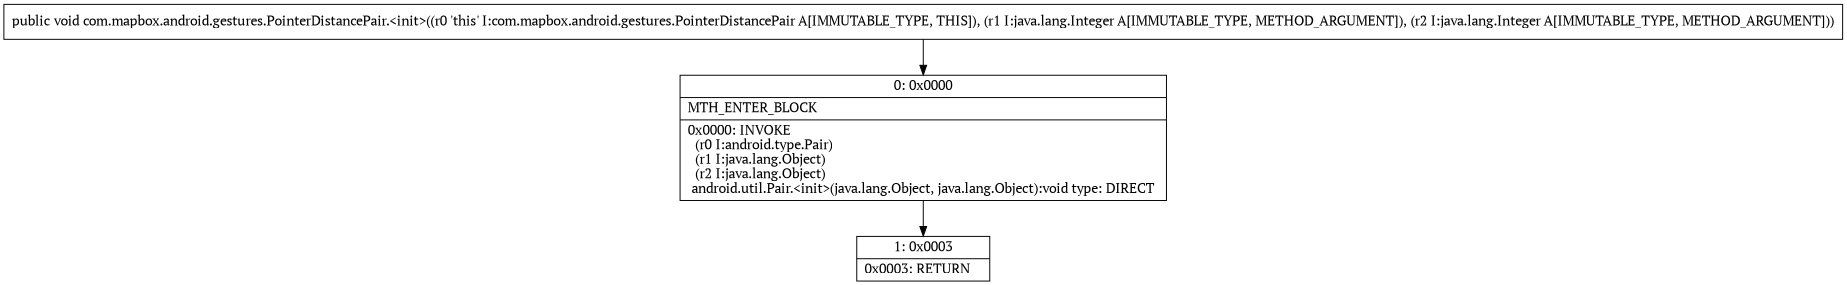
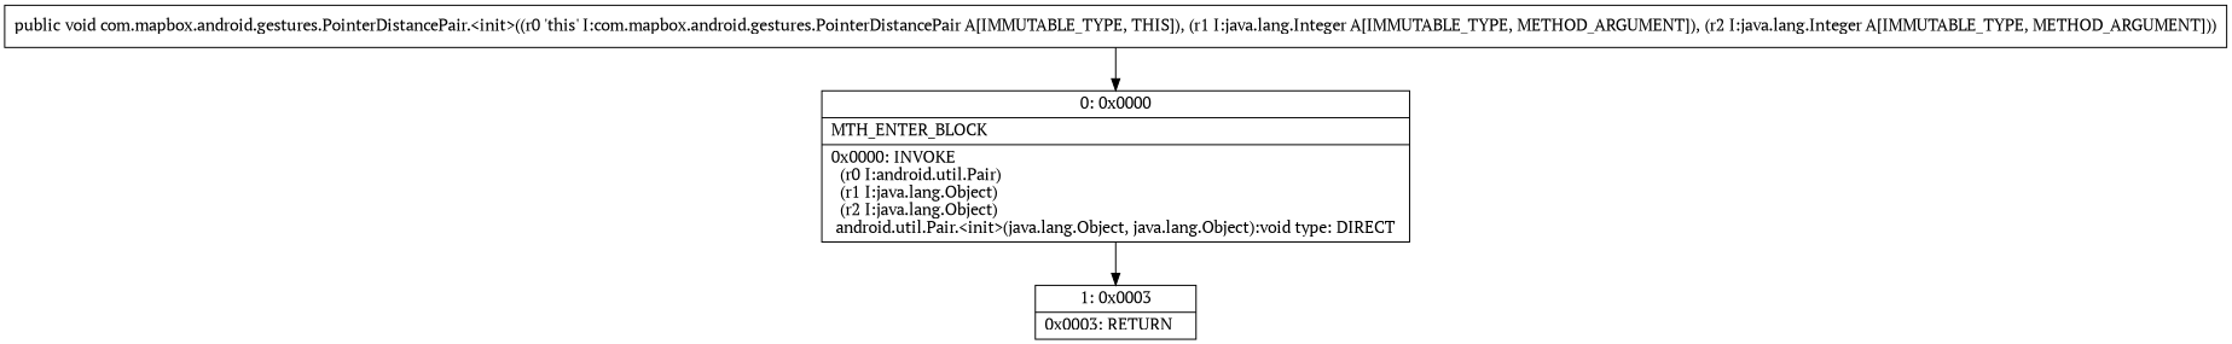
  digraph {
    fontname="PT Serif"
    node [shape=record fontname="PT Serif"]
    edge [fontname="PT Serif"]
-   n1 [label="{0\:\ 0x0000|MTH_ENTER_BLOCK\l|0x0000: INVOKE  \l  (r0 I:android.type.Pair)\l  (r1 I:java.lang.Object)\l  (r2 I:java.lang.Object)\l android.util.Pair.\<init\>(java.lang.Object, java.lang.Object):void type: DIRECT \l}"]
+   n1 [label="{0\:\ 0x0000|MTH_ENTER_BLOCK\l|0x0000: INVOKE  \l  (r0 I:android.util.Pair)\l  (r1 I:java.lang.Object)\l  (r2 I:java.lang.Object)\l android.util.Pair.\<init\>(java.lang.Object, java.lang.Object):void type: DIRECT \l}"]
    n2 [label="{1\:\ 0x0003|0x0003: RETURN   \l}"]
    n3 [label="{public void com.mapbox.android.gestures.PointerDistancePair.\<init\>((r0 'this' I:com.mapbox.android.gestures.PointerDistancePair A[IMMUTABLE_TYPE, THIS]), (r1 I:java.lang.Integer A[IMMUTABLE_TYPE, METHOD_ARGUMENT]), (r2 I:java.lang.Integer A[IMMUTABLE_TYPE, METHOD_ARGUMENT])) }"]
    n1 -> n2
    n3 -> n1
  }
